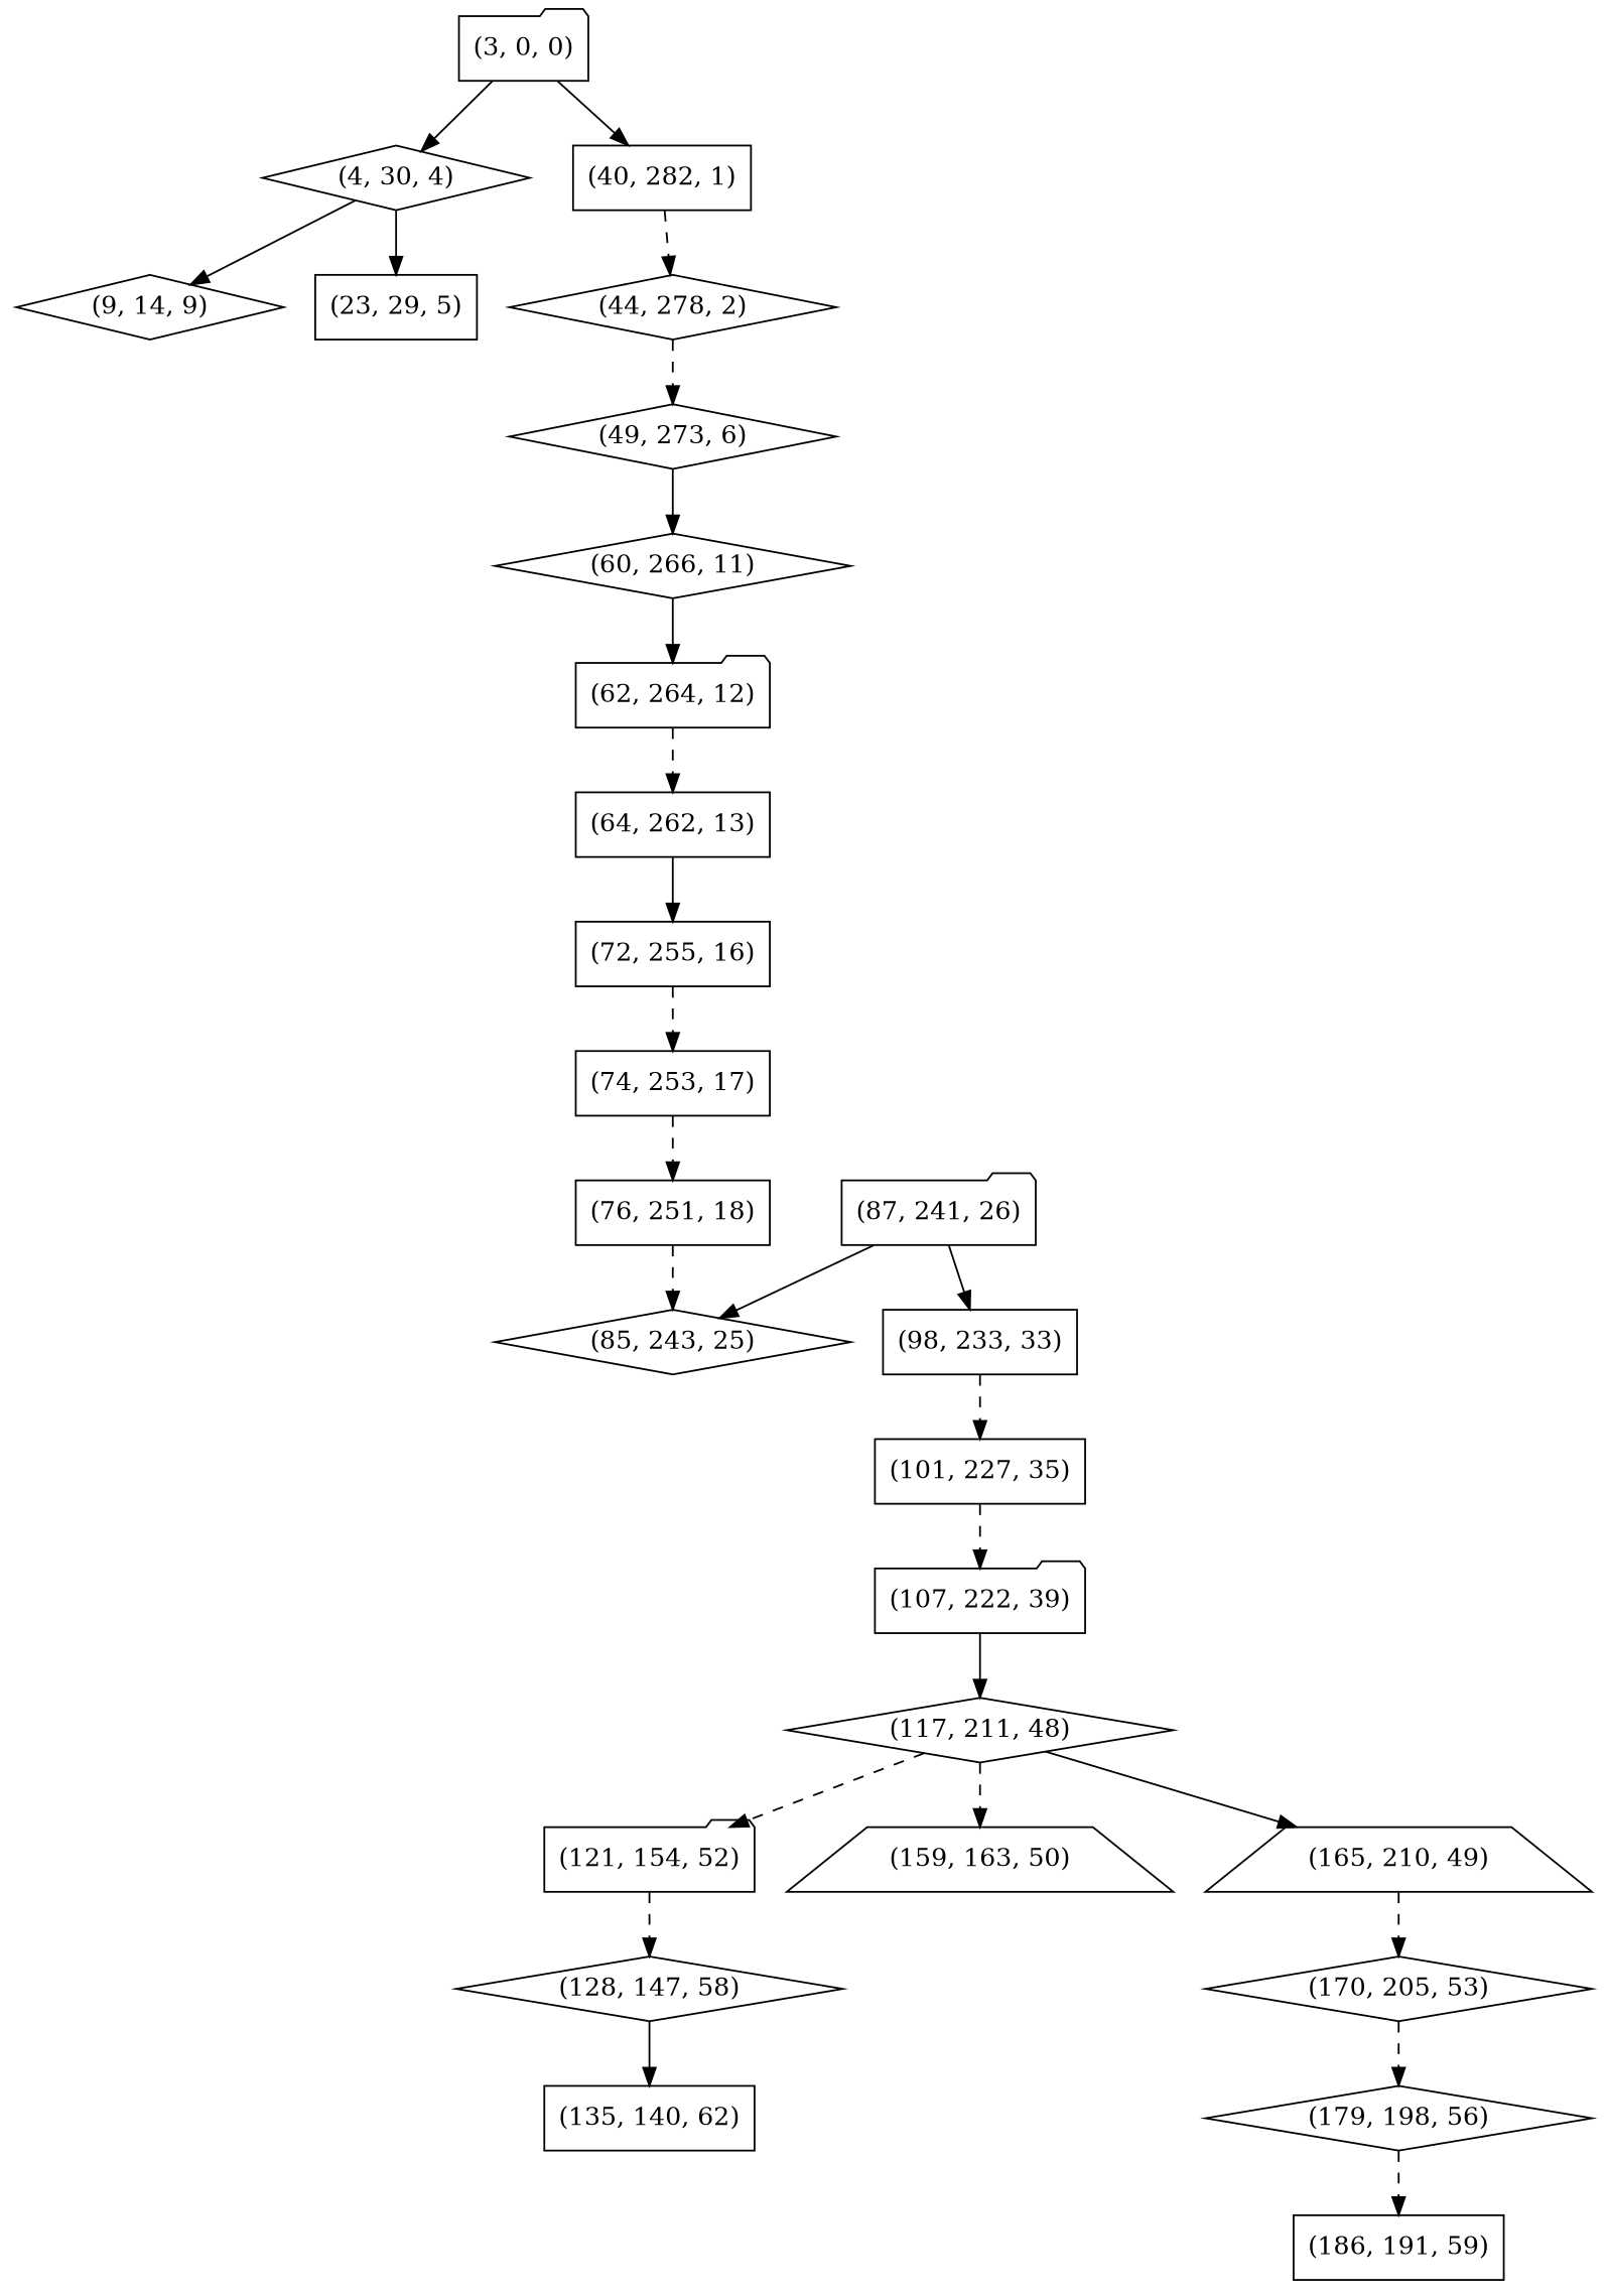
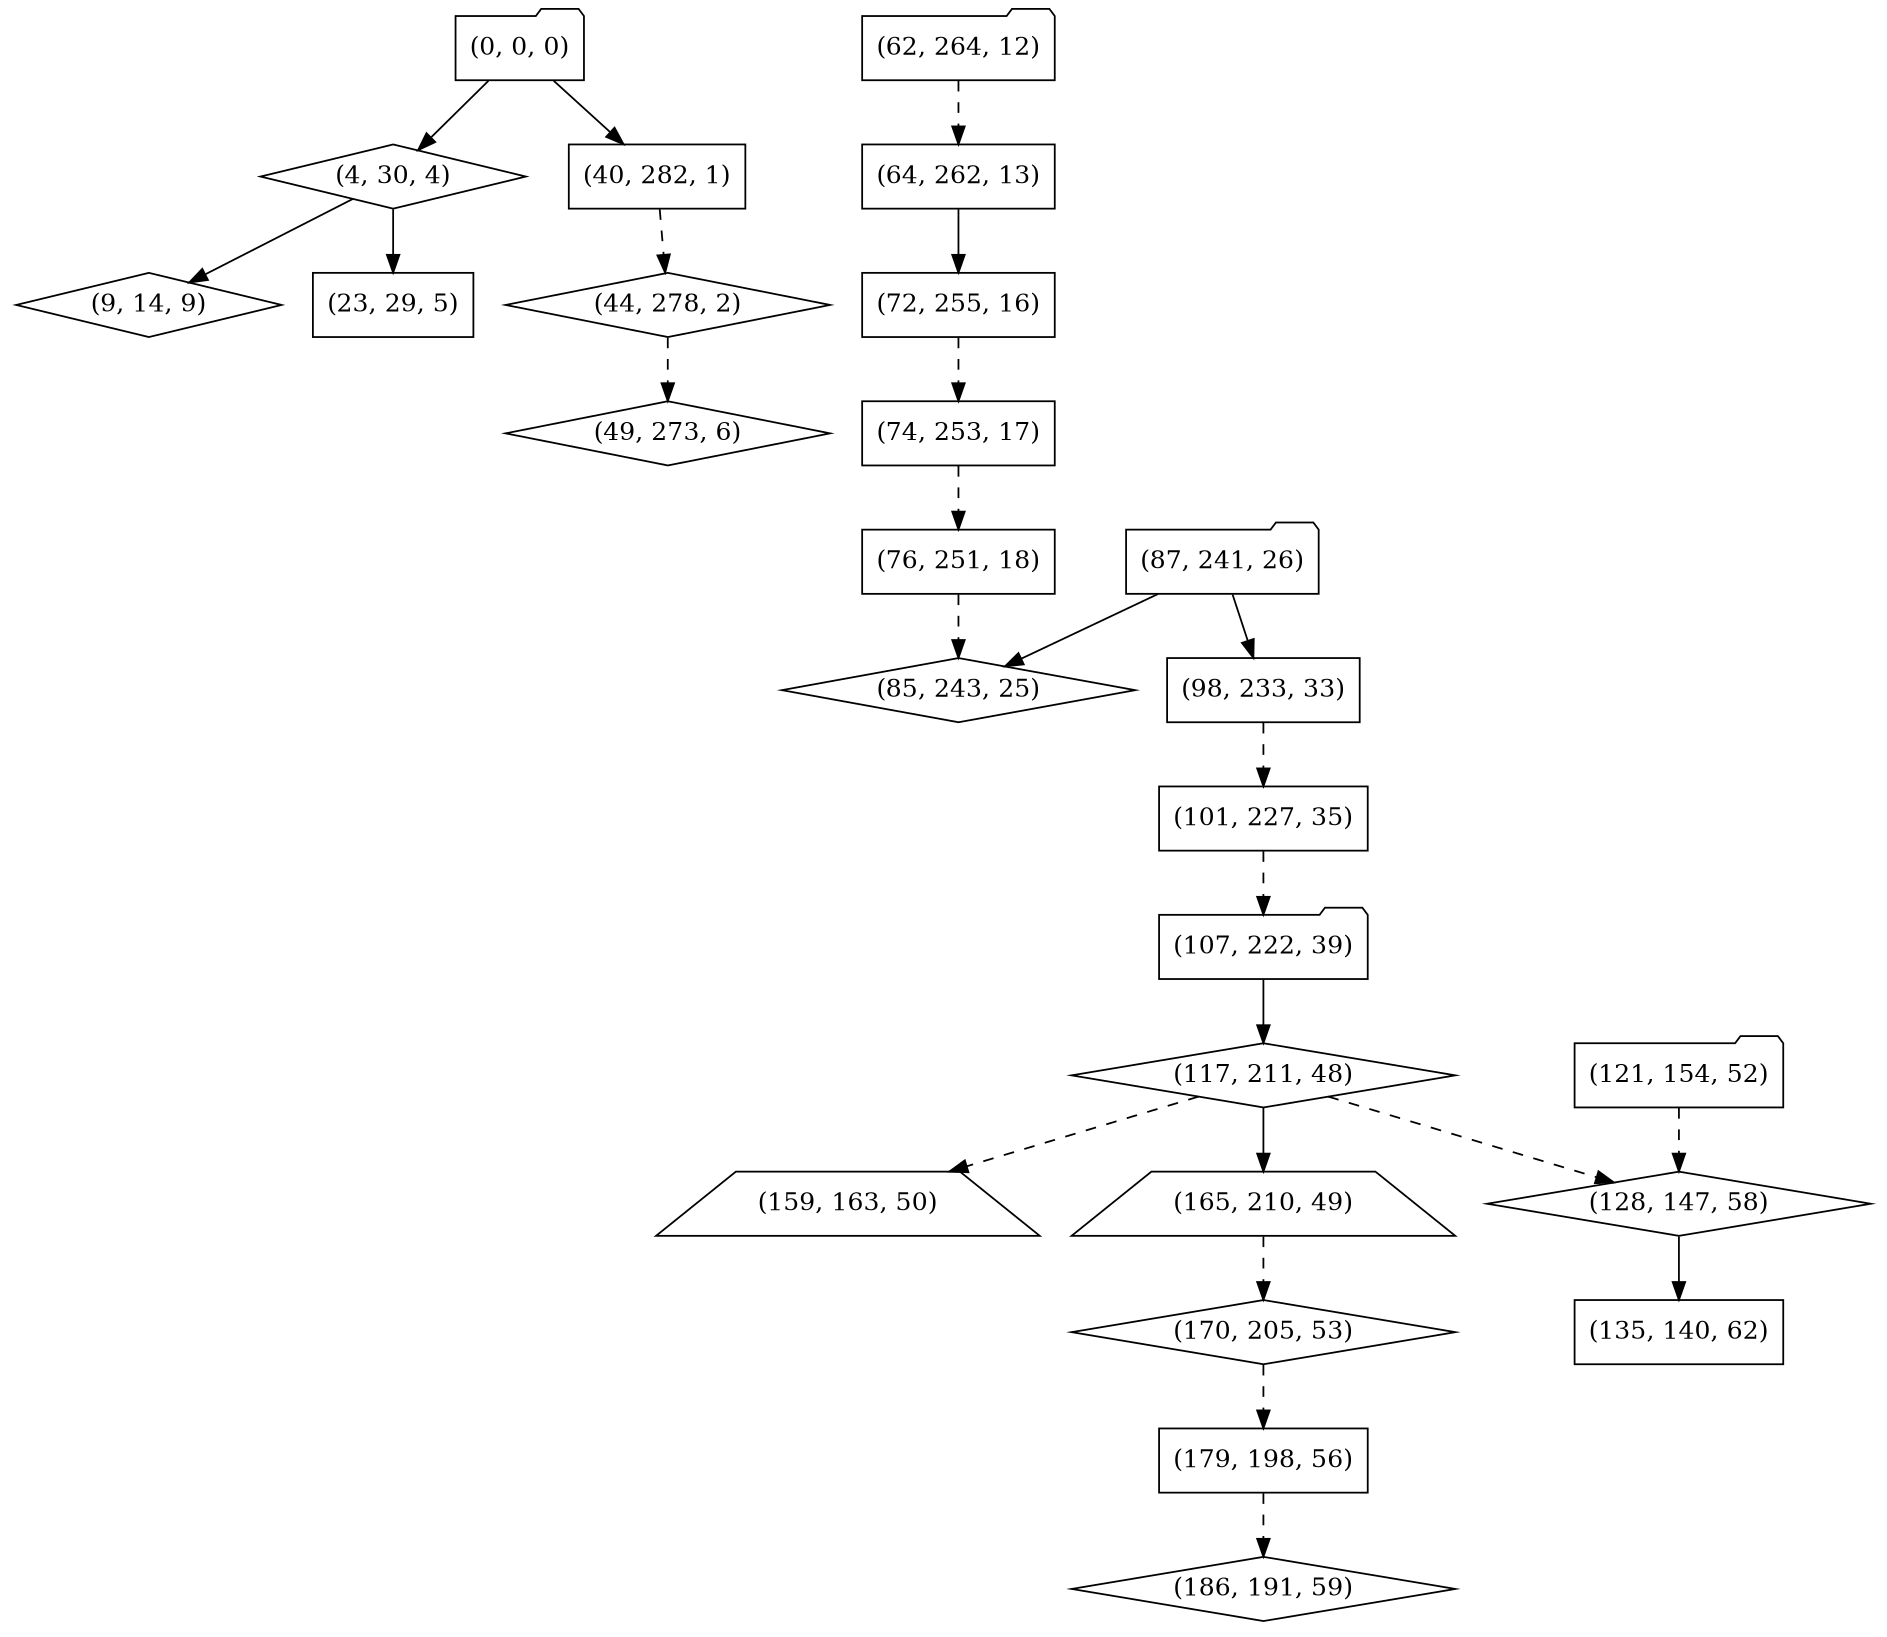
  digraph {
    node [shape=diamond]
    edge [style=dashed]
-   "(0, 0, 0)" [shape=folder label="(3, 0, 0)"]
+   "(0, 0, 0)" [shape=folder]
    "(4, 30, 4)"
    "(40, 282, 1)" [shape=box]
    "(9, 14, 9)"
    "(23, 29, 5)" [shape=box]
    "(44, 278, 2)"
    "(49, 273, 6)"
-   "(60, 266, 11)"
    "(62, 264, 12)" [shape=folder]
    "(64, 262, 13)" [shape=box]
    "(72, 255, 16)" [shape=box]
    "(74, 253, 17)" [shape=box]
    "(76, 251, 18)" [shape=box]
    "(85, 243, 25)"
    "(87, 241, 26)" [shape=folder]
    "(98, 233, 33)" [shape=box]
    "(101, 227, 35)" [shape=box]
    "(107, 222, 39)" [shape=folder]
    "(117, 211, 48)"
    "(121, 154, 52)" [shape=folder]
    "(159, 163, 50)" [shape=trapezium]
    "(165, 210, 49)" [shape=trapezium]
    "(128, 147, 58)"
    "(170, 205, 53)"
    "(135, 140, 62)" [shape=box]
-   "(179, 198, 56)"
-   "(186, 191, 59)" [shape=box]
+   "(179, 198, 56)" [shape=box]
+   "(186, 191, 59)"
    "(0, 0, 0)" -> "(4, 30, 4)" [style=solid]
    "(0, 0, 0)" -> "(40, 282, 1)" [style=solid]
    "(4, 30, 4)" -> "(9, 14, 9)" [style=solid]
    "(4, 30, 4)" -> "(23, 29, 5)" [style=solid]
    "(40, 282, 1)" -> "(44, 278, 2)"
    "(44, 278, 2)" -> "(49, 273, 6)"
-   "(49, 273, 6)" -> "(60, 266, 11)" [style=solid]
-   "(60, 266, 11)" -> "(62, 264, 12)" [style=solid]
    "(62, 264, 12)" -> "(64, 262, 13)"
    "(64, 262, 13)" -> "(72, 255, 16)" [style=solid]
    "(72, 255, 16)" -> "(74, 253, 17)"
    "(74, 253, 17)" -> "(76, 251, 18)"
    "(76, 251, 18)" -> "(85, 243, 25)"
    "(87, 241, 26)" -> "(85, 243, 25)" [style=solid]
    "(87, 241, 26)" -> "(98, 233, 33)" [style=solid]
    "(98, 233, 33)" -> "(101, 227, 35)"
    "(101, 227, 35)" -> "(107, 222, 39)"
    "(107, 222, 39)" -> "(117, 211, 48)" [style=solid]
-   "(117, 211, 48)" -> "(121, 154, 52)"
+   "(117, 211, 48)" -> "(128, 147, 58)"
    "(117, 211, 48)" -> "(159, 163, 50)"
    "(117, 211, 48)" -> "(165, 210, 49)" [style=solid]
    "(121, 154, 52)" -> "(128, 147, 58)"
    "(165, 210, 49)" -> "(170, 205, 53)"
    "(128, 147, 58)" -> "(135, 140, 62)" [style=solid]
    "(170, 205, 53)" -> "(179, 198, 56)"
    "(179, 198, 56)" -> "(186, 191, 59)"
  }
